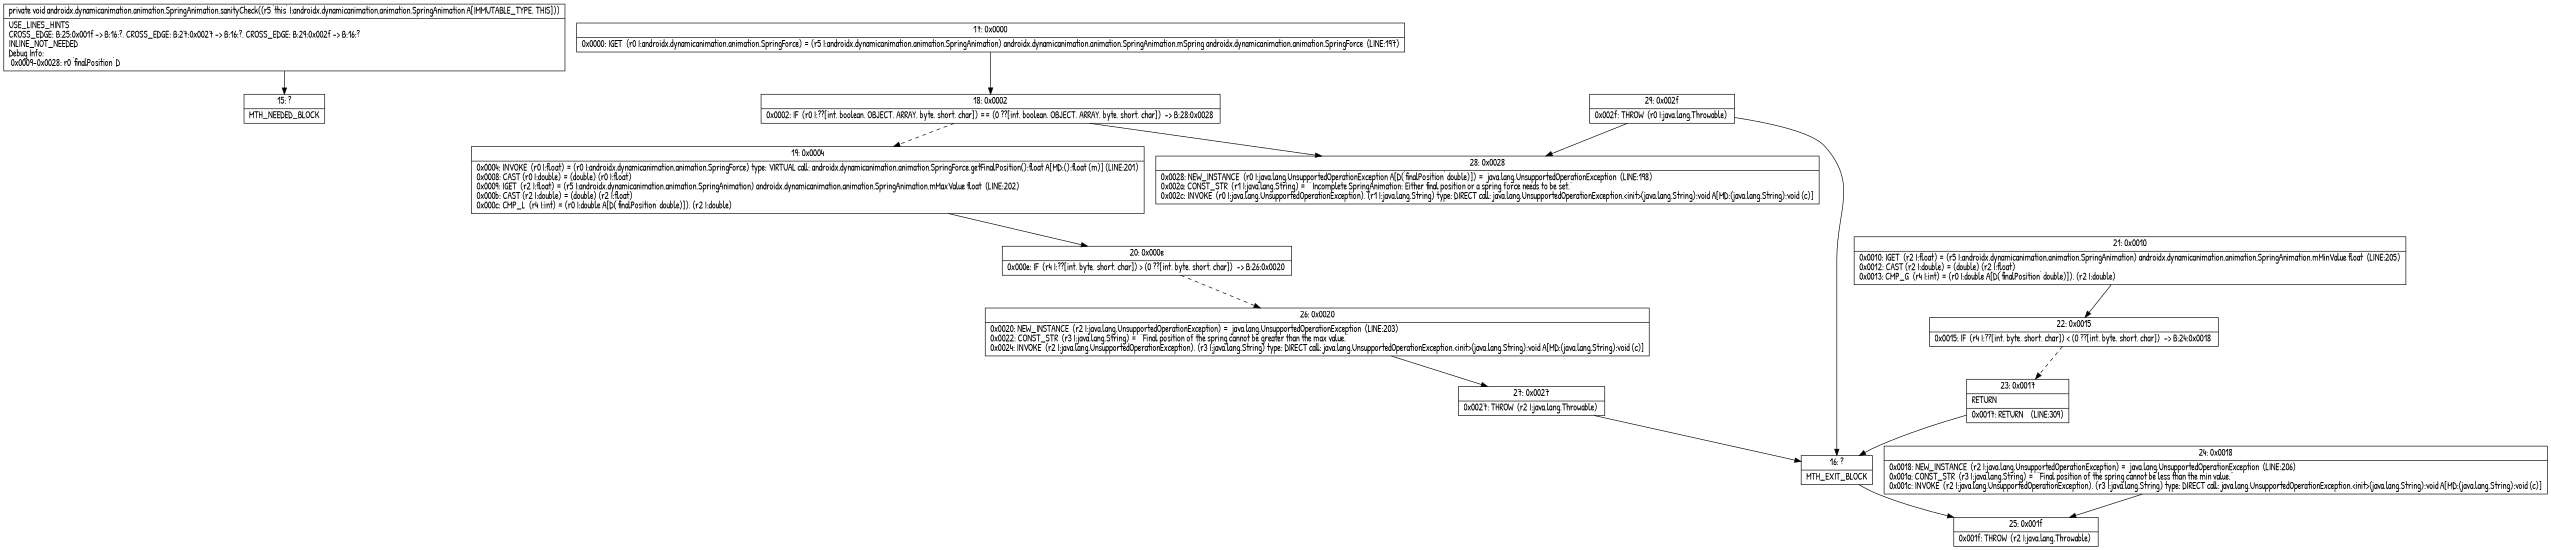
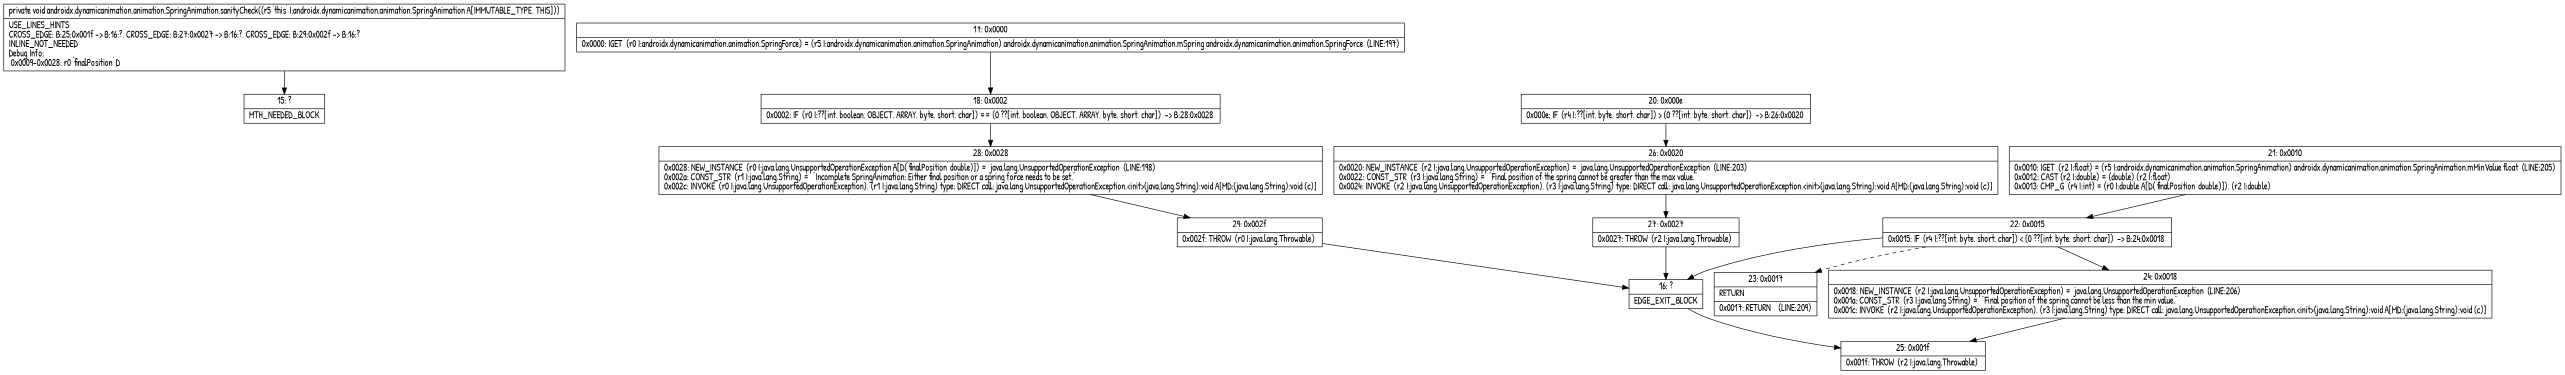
  digraph {
    fontname="Patrick Hand"
    node [fontname="Patrick Hand" shape=record]
    edge [fontname="Patrick Hand"]
    n1 [label="{15\:\ ?|MTH_NEEDED_BLOCK\l}"]
    n2 [label="{17\:\ 0x0000|0x0000: IGET  (r0 I:androidx.dynamicanimation.animation.SpringForce) = (r5 I:androidx.dynamicanimation.animation.SpringAnimation) androidx.dynamicanimation.animation.SpringAnimation.mSpring androidx.dynamicanimation.animation.SpringForce  (LINE:197)\l}"]
    n3 [label="{18\:\ 0x0002|0x0002: IF  (r0 I:??[int, boolean, OBJECT, ARRAY, byte, short, char]) == (0 ??[int, boolean, OBJECT, ARRAY, byte, short, char])  \-\> B:28:0x0028 \l}"]
-   n4 [label="{19\:\ 0x0004|0x0004: INVOKE  (r0 I:float) = (r0 I:androidx.dynamicanimation.animation.SpringForce) type: VIRTUAL call: androidx.dynamicanimation.animation.SpringForce.getFinalPosition():float A[MD:():float (m)] (LINE:201)\l0x0008: CAST (r0 I:double) = (double) (r0 I:float) \l0x0009: IGET  (r2 I:float) = (r5 I:androidx.dynamicanimation.animation.SpringAnimation) androidx.dynamicanimation.animation.SpringAnimation.mMaxValue float  (LINE:202)\l0x000b: CAST (r2 I:double) = (double) (r2 I:float) \l0x000c: CMP_L  (r4 I:int) = (r0 I:double A[D('finalPosition' double)]), (r2 I:double) \l}"]
    n5 [label="{28\:\ 0x0028|0x0028: NEW_INSTANCE  (r0 I:java.lang.UnsupportedOperationException A[D('finalPosition' double)]) =  java.lang.UnsupportedOperationException  (LINE:198)\l0x002a: CONST_STR  (r1 I:java.lang.String) =  \"Incomplete SpringAnimation: Either final position or a spring force needs to be set.\" \l0x002c: INVOKE  (r0 I:java.lang.UnsupportedOperationException), (r1 I:java.lang.String) type: DIRECT call: java.lang.UnsupportedOperationException.\<init\>(java.lang.String):void A[MD:(java.lang.String):void (c)]\l}"]
    n6 [label="{20\:\ 0x000e|0x000e: IF  (r4 I:??[int, byte, short, char]) \> (0 ??[int, byte, short, char])  \-\> B:26:0x0020 \l}"]
    n7 [label="{29\:\ 0x002f|0x002f: THROW  (r0 I:java.lang.Throwable) \l}"]
    n8 [label="{26\:\ 0x0020|0x0020: NEW_INSTANCE  (r2 I:java.lang.UnsupportedOperationException) =  java.lang.UnsupportedOperationException  (LINE:203)\l0x0022: CONST_STR  (r3 I:java.lang.String) =  \"Final position of the spring cannot be greater than the max value.\" \l0x0024: INVOKE  (r2 I:java.lang.UnsupportedOperationException), (r3 I:java.lang.String) type: DIRECT call: java.lang.UnsupportedOperationException.\<init\>(java.lang.String):void A[MD:(java.lang.String):void (c)]\l}"]
    n9 [label="{21\:\ 0x0010|0x0010: IGET  (r2 I:float) = (r5 I:androidx.dynamicanimation.animation.SpringAnimation) androidx.dynamicanimation.animation.SpringAnimation.mMinValue float  (LINE:205)\l0x0012: CAST (r2 I:double) = (double) (r2 I:float) \l0x0013: CMP_G  (r4 I:int) = (r0 I:double A[D('finalPosition' double)]), (r2 I:double) \l}"]
    n10 [label="{22\:\ 0x0015|0x0015: IF  (r4 I:??[int, byte, short, char]) \< (0 ??[int, byte, short, char])  \-\> B:24:0x0018 \l}"]
    n11 [label="{27\:\ 0x0027|0x0027: THROW  (r2 I:java.lang.Throwable) \l}"]
-   n12 [label="{23\:\ 0x0017|RETURN\l|0x0017: RETURN    (LINE:309)\l}"]
+   n12 [label="{23\:\ 0x0017|RETURN\l|0x0017: RETURN    (LINE:209)\l}"]
    n13 [label="{24\:\ 0x0018|0x0018: NEW_INSTANCE  (r2 I:java.lang.UnsupportedOperationException) =  java.lang.UnsupportedOperationException  (LINE:206)\l0x001a: CONST_STR  (r3 I:java.lang.String) =  \"Final position of the spring cannot be less than the min value.\" \l0x001c: INVOKE  (r2 I:java.lang.UnsupportedOperationException), (r3 I:java.lang.String) type: DIRECT call: java.lang.UnsupportedOperationException.\<init\>(java.lang.String):void A[MD:(java.lang.String):void (c)]\l}"]
-   n14 [label="{16\:\ ?|MTH_EXIT_BLOCK\l}"]
+   n14 [label="{16\:\ ?|EDGE_EXIT_BLOCK\l}"]
    n15 [label="{25\:\ 0x001f|0x001f: THROW  (r2 I:java.lang.Throwable) \l}"]
    n16 [label="{private void androidx.dynamicanimation.animation.SpringAnimation.sanityCheck((r5 'this' I:androidx.dynamicanimation.animation.SpringAnimation A[IMMUTABLE_TYPE, THIS]))  | USE_LINES_HINTS\lCROSS_EDGE: B:25:0x001f \-\> B:16:?, CROSS_EDGE: B:27:0x0027 \-\> B:16:?, CROSS_EDGE: B:29:0x002f \-\> B:16:?\lINLINE_NOT_NEEDED\lDebug Info:\l  0x0009\-0x0028: r0 'finalPosition' D\l}"]
    n2 -> n3
-   n3 -> n4 [style=dashed]
    n3 -> n5
-   n4 -> n6
-   n7 -> n5
-   n6 -> n8 [style=dashed]
+   n5 -> n7
+   n6 -> n8
    n7 -> n14
    n8 -> n11
    n9 -> n10
    n10 -> n12 [style=dashed]
+   n10 -> n13
    n11 -> n14
-   n12 -> n14
+   n10 -> n14
    n13 -> n15
    n14 -> n15
    n16 -> n1
  }
